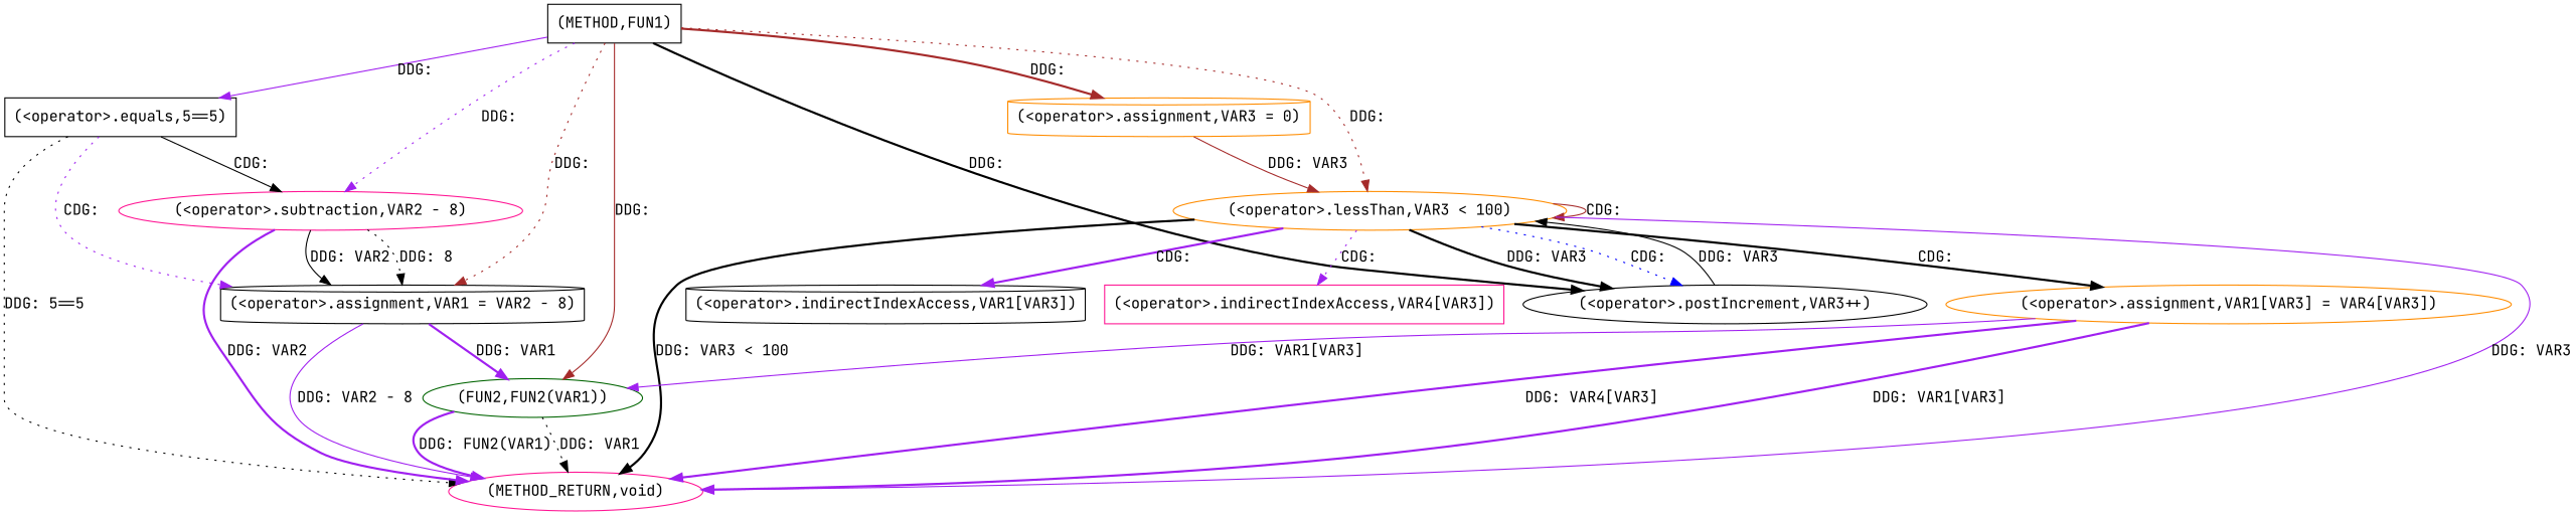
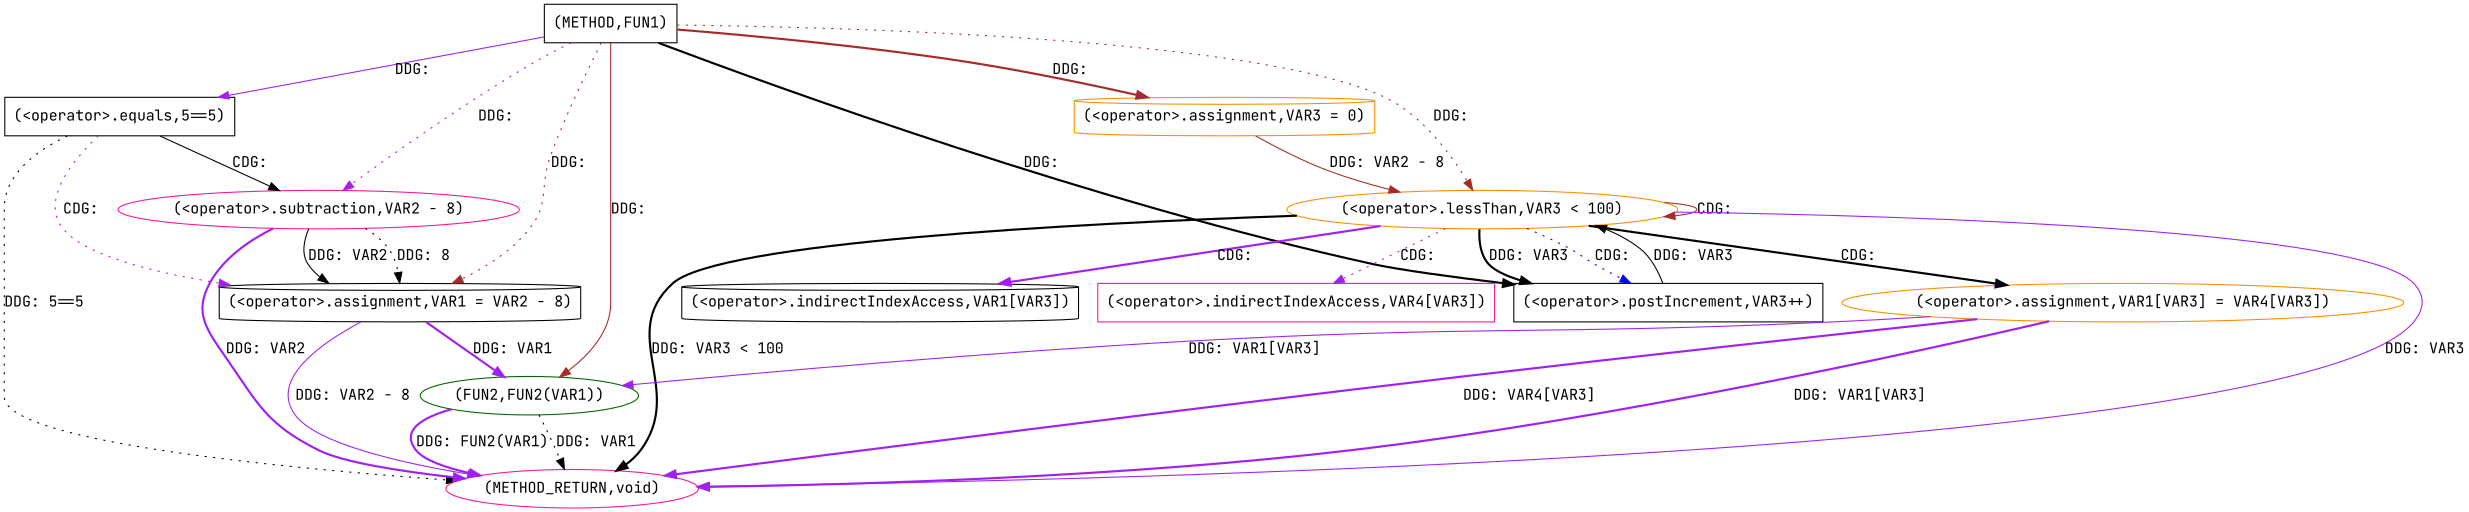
  digraph {
    fontname="JetBrains Mono"
    node [color=black fontname="JetBrains Mono" shape=ellipse]
    edge [color=purple fontname="JetBrains Mono" style=bold]
    n1 [label="(METHOD,FUN1)" shape=box]
    n2 [label="(<operator>.equals,5==5)" shape=box]
    n3 [label="(<operator>.assignment,VAR1 = VAR2 - 8)" shape=cylinder]
    n4 [color=deeppink label="(<operator>.subtraction,VAR2 - 8)"]
    n5 [color=darkorange label="(<operator>.assignment,VAR3 = 0)" shape=cylinder]
    n6 [color=darkorange label="(<operator>.lessThan,VAR3 < 100)"]
-   n7 [label="(<operator>.postIncrement,VAR3++)"]
+   n7 [label="(<operator>.postIncrement,VAR3++)" shape=box]
    n8 [color=darkgreen label="(FUN2,FUN2(VAR1))"]
    n9 [color=deeppink label="(METHOD_RETURN,void)"]
    n10 [color=darkorange label="(<operator>.assignment,VAR1[VAR3] = VAR4[VAR3])"]
    n11 [label="(<operator>.indirectIndexAccess,VAR1[VAR3])" shape=cylinder]
    n12 [color=deeppink label="(<operator>.indirectIndexAccess,VAR4[VAR3])" shape=box]
    n1 -> n2 [label="DDG: " style=solid]
    n1 -> n3 [color=brown label="DDG: " style=dotted]
    n1 -> n4 [label="DDG: " style=dotted]
    n1 -> n5 [color=brown label="DDG: "]
    n1 -> n6 [color=brown label="DDG: " style=dotted]
    n1 -> n7 [color=black label="DDG: "]
    n1 -> n8 [color=brown label="DDG: " style=solid]
    n2 -> n3 [label="CDG: " style=dotted]
    n2 -> n4 [color=black label="CDG: " style=solid]
    n2 -> n9 [color=black label="DDG: 5==5" style=dotted]
    n3 -> n8 [label="DDG: VAR1"]
    n3 -> n9 [label="DDG: VAR2 - 8" style=solid]
    n4 -> n3 [color=black label="DDG: VAR2" style=solid]
    n4 -> n3 [color=black label="DDG: 8" style=dotted]
    n4 -> n9 [label="DDG: VAR2"]
-   n5 -> n6 [color=brown label="DDG: VAR3" style=solid]
+   n5 -> n6 [color=brown label="DDG: VAR2 - 8" style=solid]
    n6 -> n6 [color=brown label="CDG: " style=solid]
    n6 -> n7 [color=black label="DDG: VAR3"]
    n6 -> n7 [color=blue label="CDG: " style=dotted]
    n6 -> n9 [color=black label="DDG: VAR3 < 100"]
    n6 -> n9 [label="DDG: VAR3" style=solid]
    n6 -> n10 [color=black label="CDG: "]
    n6 -> n11 [label="CDG: "]
    n6 -> n12 [label="CDG: " style=dotted]
    n7 -> n6 [color=black label="DDG: VAR3" style=solid]
    n8 -> n9 [label="DDG: FUN2(VAR1)"]
    n8 -> n9 [color=black label="DDG: VAR1" style=dotted]
    n10 -> n8 [label="DDG: VAR1[VAR3]" style=solid]
    n10 -> n9 [label="DDG: VAR1[VAR3]"]
    n10 -> n9 [label="DDG: VAR4[VAR3]"]
  }
